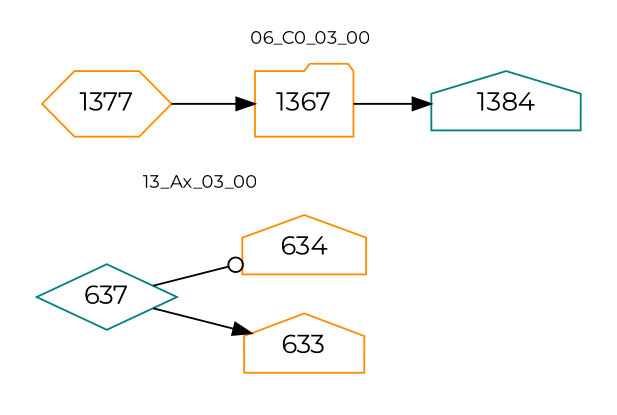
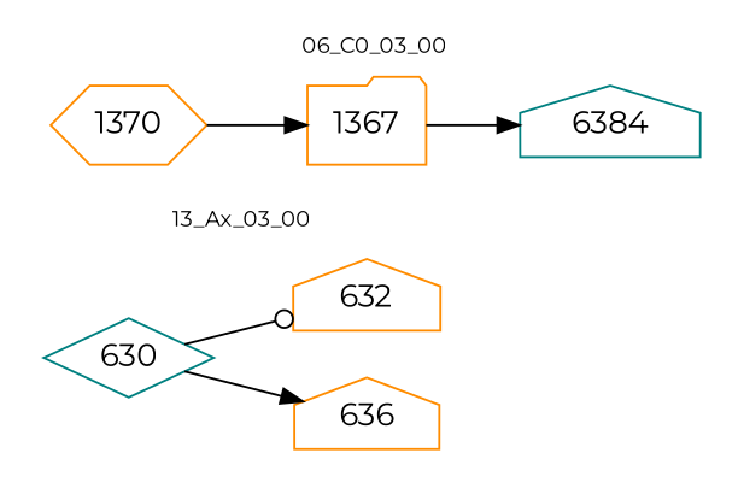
  digraph {
    fontname=Montserrat
    rankdir=LR
    node [color=darkorange fontname=Montserrat shape=house]
    edge [arrowhead=normal color=black fontname=Montserrat]
-   n1 [color=teal label=637 shape=diamond]
-   n2 [label=633]
-   n3 [label=634]
+   n1 [color=teal label=630 shape=diamond]
+   n2 [label=636]
+   n3 [label=632]
    n4 [label=1367 shape=folder]
-   n5 [label=1377 shape=hexagon]
-   n6 [color=teal label=1384]
+   n5 [label=1370 shape=hexagon]
+   n6 [color=teal label=6384]
    subgraph cluster_1 {
      color=white
      fontsize=10
      label="13_Ax_03_00"
      n1
      n2
      n3
    }
    subgraph cluster_2 {
      color=white
      fontsize=10
      label="06_C0_03_00"
      n4
      n5
      n6
    }
    n1 -> n2
    n1 -> n3 [arrowhead=odot]
    n4 -> n6
    n5 -> n4
  }
